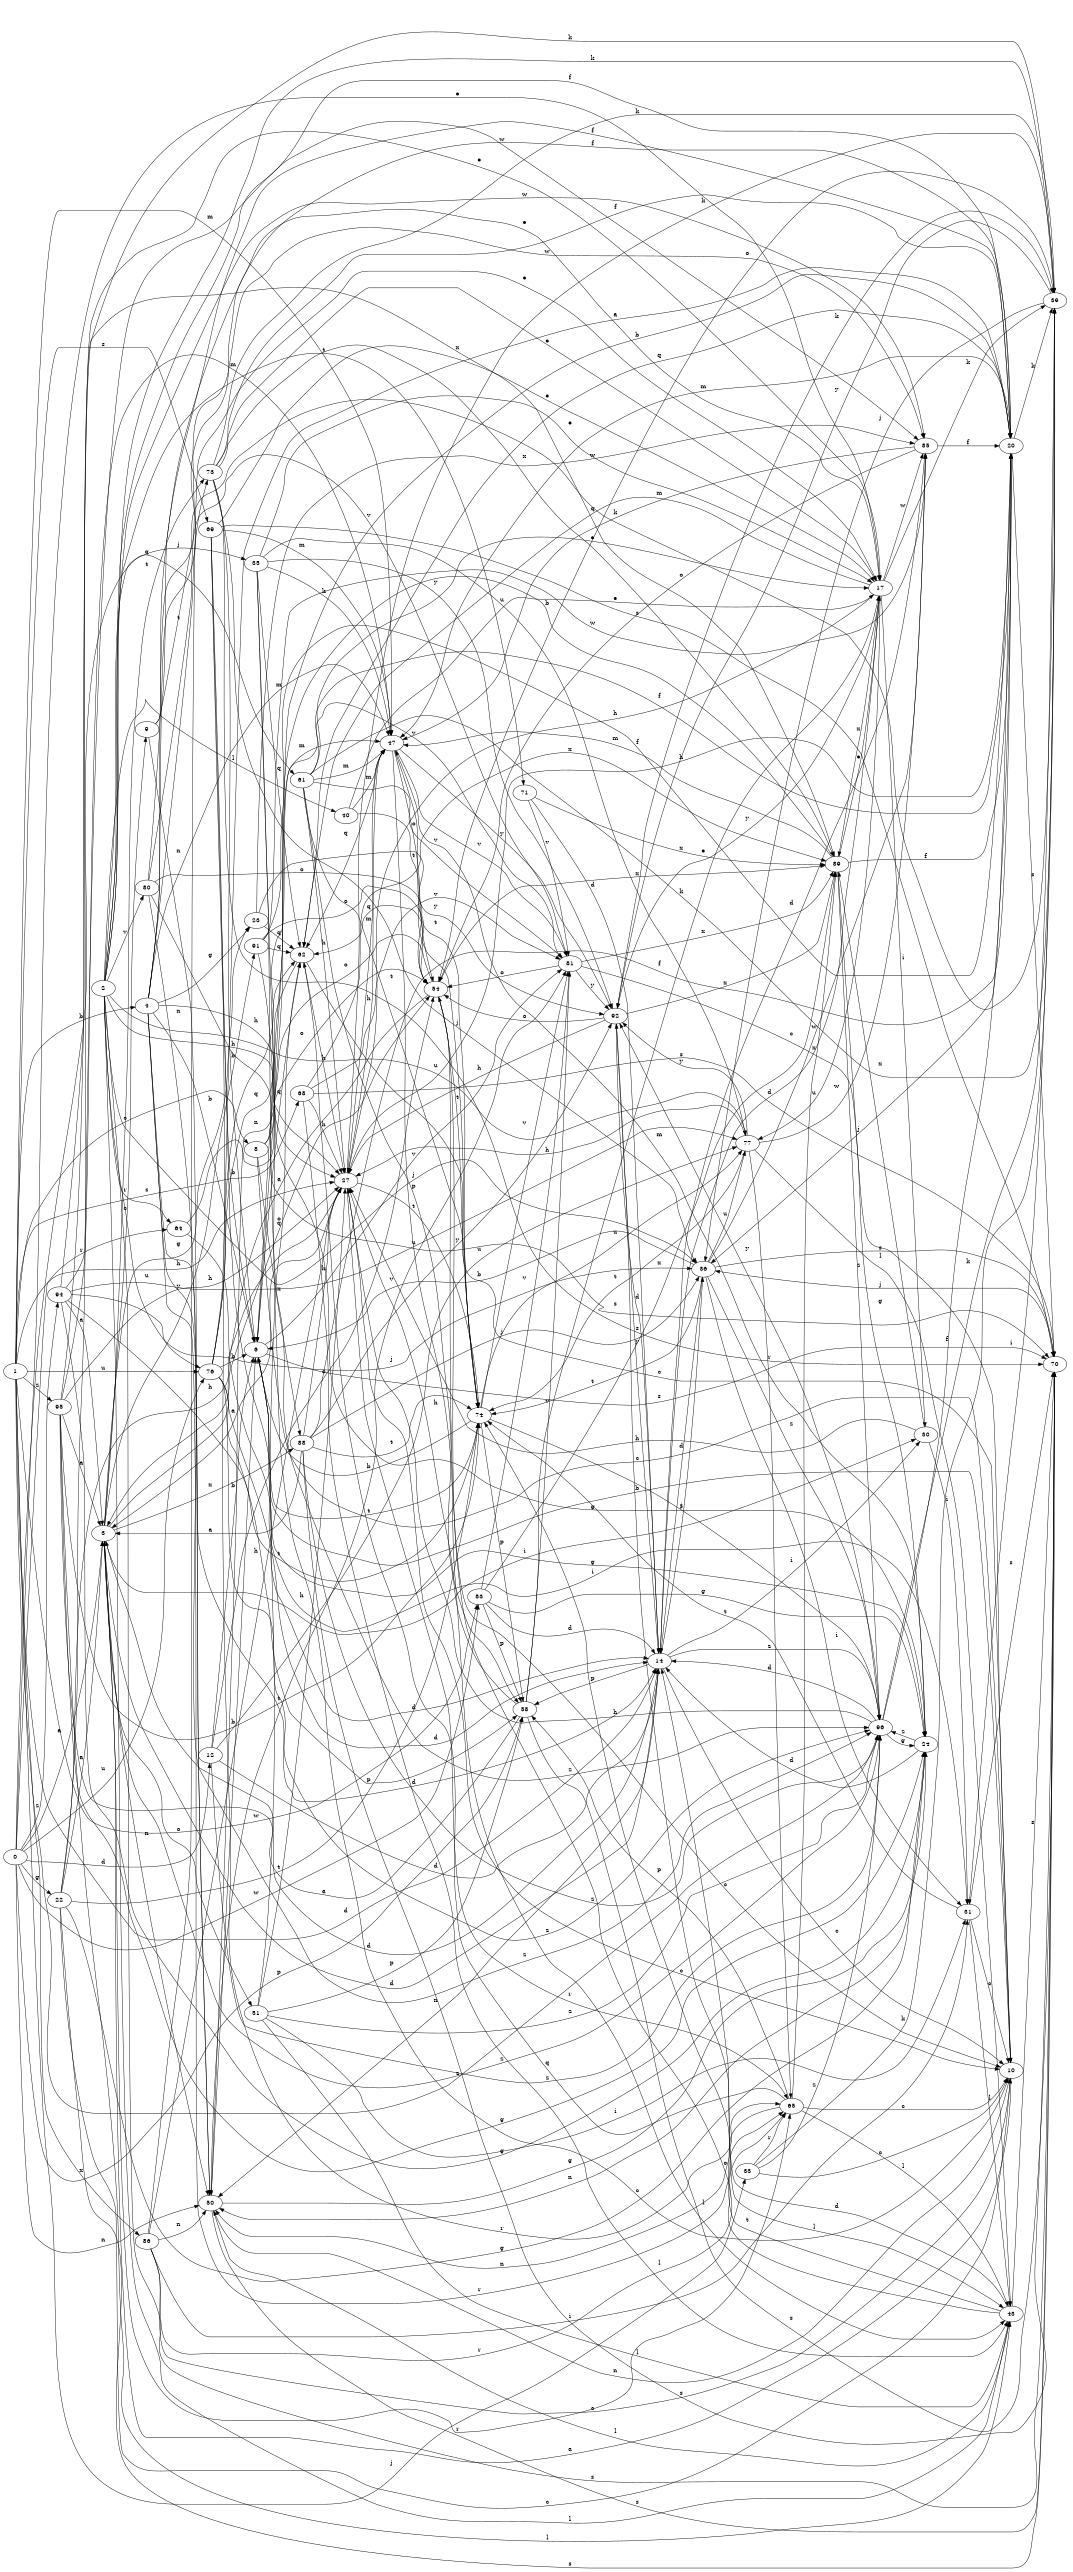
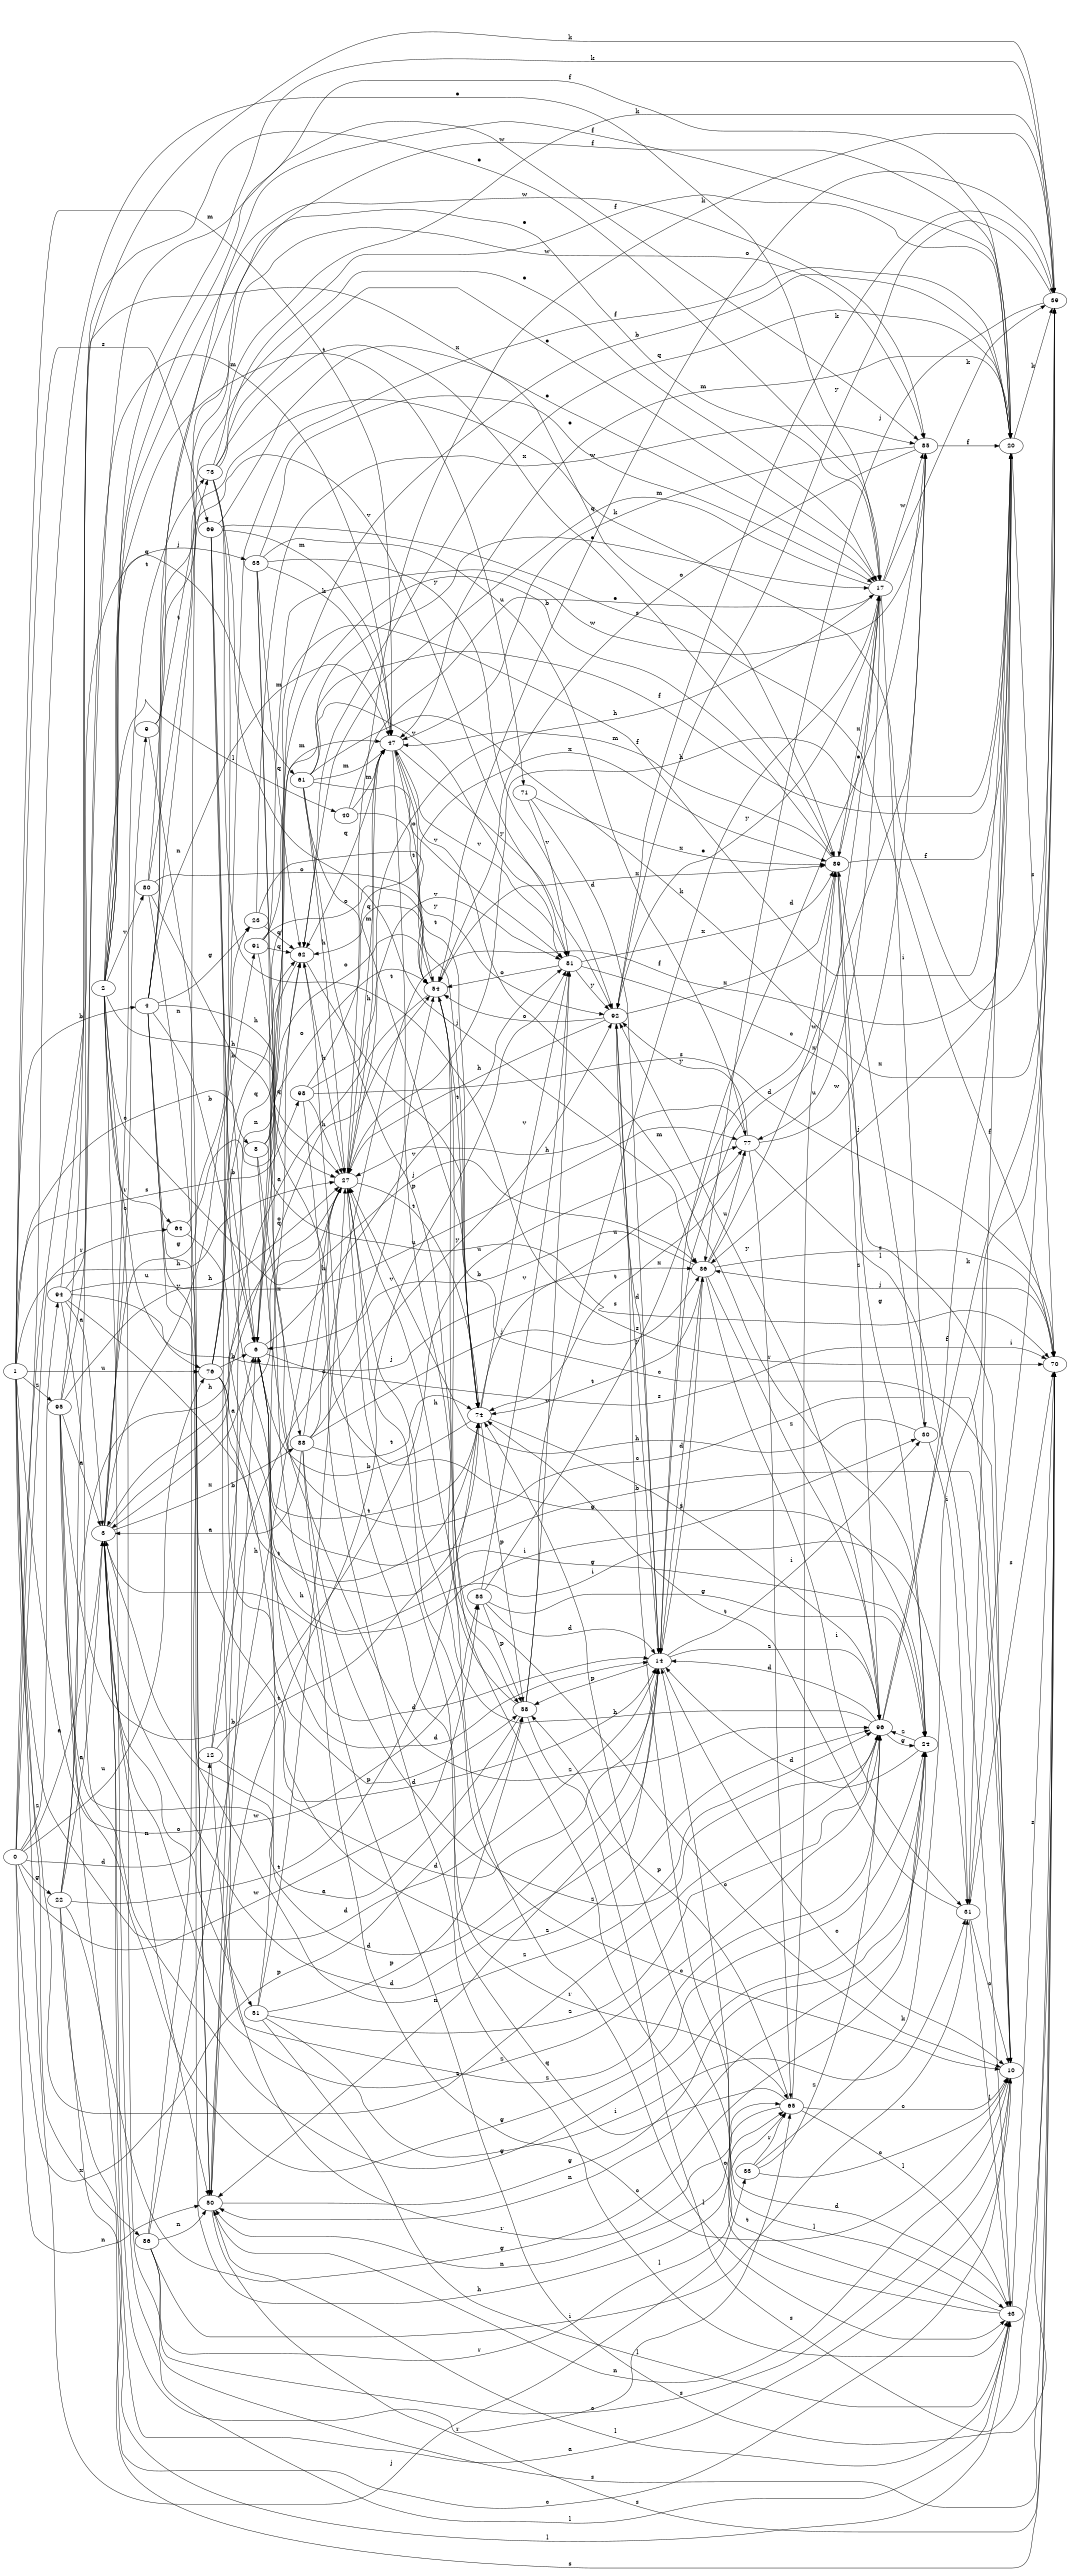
  strict digraph {
    rankdir=LR
    0
    3
    12
    17
    22
    50
    58
    61
    64
    76
    83
    94
    14
    96
    9
    23
    30
    51
    54
    65
    73
    88
    91
    77
    6
    27
    39
    85
    92
    62
    89
    70
    74
    24
    10
    43
    81
    47
    20
    36
    1
    4
    8
    33
-   68
+   68 [label=98]
    69
    86
    95
    31
    2
    35
    40
    71
    80
    0 -> 3 [label=a]
    0 -> 12 [label=d]
    0 -> 17 [label=e]
    0 -> 22 [label=g]
    0 -> 50 [label=n]
    0 -> 58 [label=p]
    0 -> 61 [label=q]
    0 -> 64 [label=r]
    0 -> 76 [label=u]
    0 -> 83 [label=w]
    0 -> 94 [label=z]
    3 -> 50 [label=n]
    3 -> 14 [label=d]
    3 -> 96 [label=z]
    3 -> 9 [label=c]
    3 -> 23 [label=g]
    3 -> 30 [label=i]
    3 -> 51 [label=o]
    3 -> 54 [label=o]
    3 -> 65 [label=r]
    3 -> 73 [label=t]
    3 -> 88 [label=x]
    3 -> 91 [label=y]
    12 -> 14 [label=d]
    12 -> 96 [label=z]
    12 -> 54 [label=o]
    12 -> 77 [label=u]
    12 -> 6 [label=b]
    17 -> 14 [label=d]
    17 -> 30 [label=i]
    17 -> 77 [label=u]
    17 -> 27 [label=h]
    17 -> 39 [label=k]
    17 -> 85 [label=w]
    17 -> 92 [label=y]
    17 -> 62 [label=q]
    17 -> 89 [label=x]
    22 -> 3 [label=a]
    22 -> 27 [label=h]
    22 -> 85 [label=w]
    22 -> 70 [label=s]
    22 -> 74 [label=t]
    22 -> 24 [label=g]
    22 -> 10 [label=c]
    50 -> 6 [label=b]
    50 -> 70 [label=s]
    50 -> 24 [label=g]
    50 -> 43 [label=l]
    50 -> 81 [label=v]
    58 -> 3 [label=a]
    58 -> 17 [label=e]
    58 -> 27 [label=h]
    58 -> 70 [label=s]
    58 -> 81 [label=v]
    61 -> 17 [label=e]
    61 -> 58 [label=p]
    61 -> 27 [label=h]
    61 -> 39 [label=k]
    61 -> 74 [label=t]
    61 -> 81 [label=v]
    61 -> 47 [label=m]
    61 -> 20 [label=f]
    64 -> 14 [label=d]
    64 -> 54 [label=o]
    76 -> 58 [label=p]
    76 -> 14 [label=d]
    76 -> 96 [label=z]
    76 -> 6 [label=b]
    76 -> 62 [label=q]
    76 -> 47 [label=m]
-   76 -> 20 [label=a]
+   76 -> 20 [label=f]
    83 -> 58 [label=p]
    83 -> 14 [label=d]
    83 -> 89 [label=x]
    83 -> 24 [label=g]
    83 -> 81 [label=v]
    94 -> 3 [label=a]
    94 -> 17 [label=e]
    94 -> 77 [label=u]
    94 -> 89 [label=x]
    94 -> 74 [label=t]
    94 -> 24 [label=g]
    94 -> 36 [label=j]
    14 -> 50 [label=n]
    14 -> 58 [label=p]
    14 -> 96 [label=z]
    14 -> 30 [label=i]
    14 -> 92 [label=y]
    14 -> 10 [label=c]
    14 -> 36 [label=j]
    96 -> 14 [label=d]
    96 -> 27 [label=h]
    96 -> 39 [label=k]
    96 -> 92 [label=y]
    96 -> 24 [label=g]
    96 -> 20 [label=f]
    9 -> 17 [label=e]
    9 -> 50 [label=n]
    9 -> 39 [label=k]
    23 -> 85 [label=w]
    23 -> 92 [label=y]
    23 -> 62 [label=q]
    30 -> 27 [label=h]
    30 -> 89 [label=x]
    30 -> 31 [label=i]
    51 -> 58 [label=p]
    51 -> 96 [label=z]
    51 -> 27 [label=h]
    51 -> 62 [label=q]
    51 -> 43 [label=l]
    51 -> 31 [label=i]
    54 -> 3 [label=a]
    54 -> 62 [label=q]
    54 -> 89 [label=x]
    54 -> 74 [label=t]
    54 -> 10 [label=c]
    65 -> 50 [label=n]
    65 -> 58 [label=p]
    65 -> 62 [label=q]
    65 -> 89 [label=x]
    65 -> 10 [label=c]
    65 -> 43 [label=l]
    73 -> 17 [label=e]
    73 -> 6 [label=b]
    73 -> 39 [label=k]
    73 -> 89 [label=x]
    73 -> 70 [label=s]
    73 -> 20 [label=f]
    73 -> 36 [label=j]
    88 -> 3 [label=a]
    88 -> 96 [label=z]
    88 -> 27 [label=h]
    88 -> 92 [label=y]
    88 -> 70 [label=s]
    88 -> 74 [label=t]
    88 -> 20 [label=f]
    88 -> 36 [label=j]
    91 -> 54 [label=o]
    91 -> 85 [label=w]
    91 -> 62 [label=q]
    91 -> 10 [label=c]
    91 -> 20 [label=f]
    77 -> 65 [label=r]
    77 -> 27 [label=h]
    77 -> 85 [label=w]
    77 -> 92 [label=y]
    77 -> 74 [label=t]
    77 -> 43 [label=l]
    6 -> 62 [label=q]
    6 -> 70 [label=s]
    6 -> 74 [label=t]
    6 -> 24 [label=g]
    6 -> 81 [label=v]
    27 -> 3 [label=a]
    27 -> 65 [label=r]
    27 -> 39 [label=k]
    27 -> 74 [label=t]
    27 -> 10 [label=c]
    27 -> 47 [label=m]
    39 -> 54 [label=o]
    39 -> 92 [label=y]
    39 -> 36 [label=j]
    39 -> 31 [label=i]
    85 -> 14 [label=d]
    85 -> 54 [label=o]
    85 -> 47 [label=m]
    85 -> 20 [label=f]
    92 -> 14 [label=d]
    92 -> 54 [label=o]
    92 -> 27 [label=h]
    92 -> 39 [label=k]
    92 -> 89 [label=x]
    92 -> 43 [label=l]
    62 -> 50 [label=n]
    62 -> 27 [label=h]
    62 -> 10 [label=c]
    89 -> 17 [label=e]
    89 -> 96 [label=z]
    89 -> 6 [label=b]
    89 -> 24 [label=g]
    89 -> 47 [label=m]
    89 -> 20 [label=f]
    70 -> 36 [label=j]
    74 -> 58 [label=p]
    74 -> 96 [label=z]
    74 -> 77 [label=u]
    74 -> 6 [label=b]
    74 -> 81 [label=v]
    24 -> 50 [label=n]
    24 -> 14 [label=d]
    24 -> 96 [label=z]
    24 -> 47 [label=m]
    10 -> 3 [label=a]
    10 -> 50 [label=n]
    10 -> 6 [label=b]
    43 -> 14 [label=d]
    43 -> 54 [label=o]
    43 -> 70 [label=s]
    43 -> 74 [label=t]
    81 -> 54 [label=o]
    81 -> 92 [label=y]
    81 -> 89 [label=x]
    81 -> 10 [label=c]
    47 -> 54 [label=o]
    47 -> 27 [label=h]
    47 -> 92 [label=y]
    47 -> 62 [label=q]
    47 -> 74 [label=t]
    47 -> 43 [label=l]
    47 -> 81 [label=v]
    20 -> 6 [label=b]
    20 -> 27 [label=h]
    20 -> 39 [label=k]
    20 -> 62 [label=q]
    20 -> 70 [label=s]
    20 -> 47 [label=m]
    20 -> 36 [label=j]
    36 -> 14 [label=d]
    36 -> 96 [label=z]
    36 -> 77 [label=u]
    36 -> 6 [label=b]
    36 -> 85 [label=w]
    36 -> 70 [label=s]
    36 -> 74 [label=t]
    36 -> 31 [label=i]
    1 -> 76 [label=u]
    1 -> 83 [label=w]
    1 -> 14 [label=d]
    1 -> 96 [label=z]
    1 -> 27 [label=h]
    1 -> 47 [label=m]
    1 -> 4 [label=b]
    1 -> 8 [label=c]
    1 -> 33 [label=j]
    1 -> 68 [label=s]
    1 -> 69 [label=s]
    1 -> 86 [label=x]
    1 -> 95 [label=z]
    4 -> 14 [label=d]
    4 -> 96 [label=z]
    4 -> 23 [label=g]
-   4 -> 65 [label=r]
+   4 -> 65 [label=h]
    4 -> 73 [label=t]
    4 -> 6 [label=b]
    4 -> 27 [label=h]
    4 -> 85 [label=w]
    4 -> 47 [label=m]
    4 -> 20 [label=f]
    8 -> 54 [label=o]
    8 -> 88 [label=x]
    8 -> 10 [label=c]
    8 -> 81 [label=v]
    33 -> 96 [label=z]
    33 -> 65 [label=r]
    33 -> 39 [label=k]
    33 -> 10 [label=c]
    68 -> 27 [label=h]
    68 -> 89 [label=x]
    68 -> 70 [label=s]
    68 -> 43 [label=l]
    68 -> 81 [label=v]
    69 -> 17 [label=e]
    69 -> 65 [label=r]
    69 -> 6 [label=b]
    69 -> 70 [label=s]
    69 -> 47 [label=m]
    69 -> 31 [label=i]
    86 -> 17 [label=e]
    86 -> 50 [label=n]
    86 -> 65 [label=r]
    86 -> 27 [label=h]
    86 -> 10 [label=c]
    86 -> 31 [label=i]
    95 -> 3 [label=a]
    95 -> 14 [label=d]
    95 -> 27 [label=h]
    95 -> 39 [label=k]
    95 -> 74 [label=t]
    95 -> 24 [label=g]
    95 -> 43 [label=l]
    95 -> 47 [label=m]
    31 -> 70 [label=s]
    31 -> 74 [label=t]
    31 -> 10 [label=c]
    31 -> 43 [label=l]
+   31 -> 20 [label=f]
    2 -> 64 [label=r]
    2 -> 76 [label=u]
-   2 -> 77 [label=u]
    2 -> 27 [label=h]
    2 -> 39 [label=k]
    2 -> 85 [label=w]
    2 -> 70 [label=s]
    2 -> 43 [label=l]
    2 -> 20 [label=f]
    2 -> 36 [label=j]
    2 -> 35 [label=j]
    2 -> 40 [label=l]
    2 -> 71 [label=t]
    2 -> 80 [label=v]
    35 -> 17 [label=e]
    35 -> 96 [label=z]
    35 -> 77 [label=u]
    35 -> 92 [label=y]
    35 -> 62 [label=q]
    35 -> 24 [label=g]
    35 -> 47 [label=k]
    40 -> 17 [label=e]
    40 -> 74 [label=t]
    40 -> 47 [label=m]
    71 -> 14 [label=d]
    71 -> 89 [label=x]
    71 -> 81 [label=v]
    80 -> 50 [label=n]
    80 -> 54 [label=o]
    80 -> 70 [label=s]
    80 -> 81 [label=v]
    80 -> 20 [label=f]
  }
